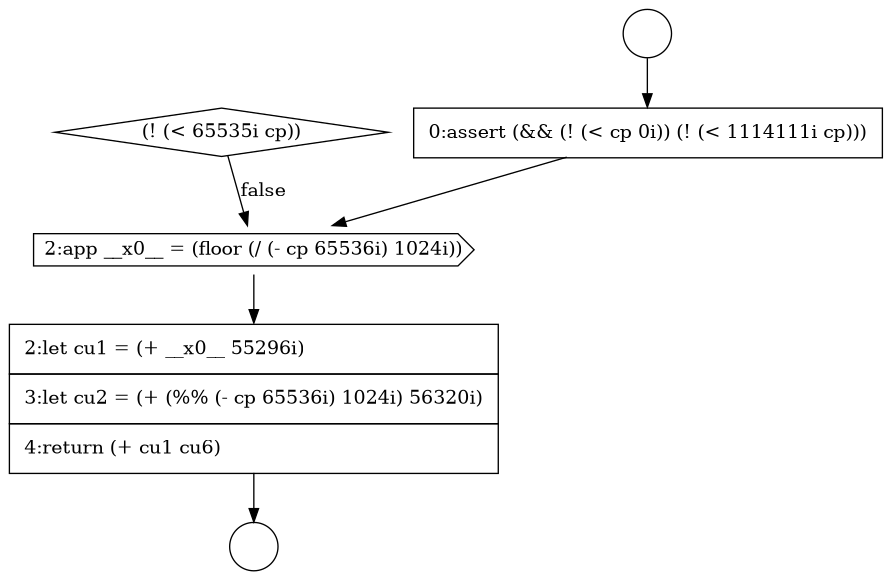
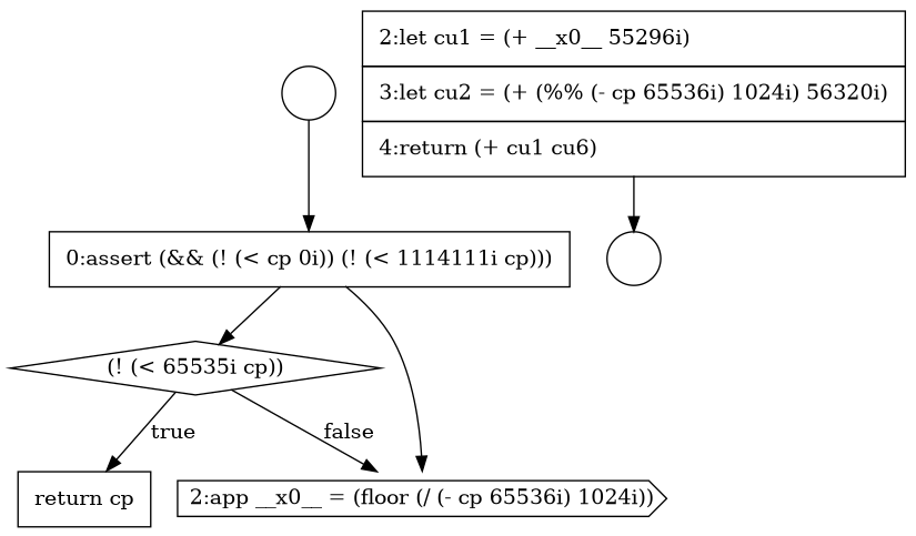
  digraph {
    node [color=black fillcolor=white shape=none style=filled]
    edge [color=black]
    n1 [label=<<font color="black">     <table border="0" cellborder="1" cellspacing="0" cellpadding="10">       <tr><td align="left">0:assert (&amp;&amp; (! (&lt; cp 0i)) (! (&lt; 1114111i cp)))</td></tr>     </table>   </font>> margin=0]
    n2 [label=<<font color="black">(! (&lt; 65535i cp))</font>> shape=diamond]
    n3 [label=<<font color="black">2:app __x0__ = (floor (/ (- cp 65536i) 1024i))</font>> shape=cds]
+   n4 [label=<<font color="black">     <table border="0" cellborder="1" cellspacing="0" cellpadding="10">       <tr><td align="left">return cp</td></tr>     </table>   </font>> margin=0]
    n5 [label=" " shape=circle]
    n6 [label=<<font color="black">     <table border="0" cellborder="1" cellspacing="0" cellpadding="10">       <tr><td align="left">2:let cu1 = (+ __x0__ 55296i)</td></tr>       <tr><td align="left">3:let cu2 = (+ (%% (- cp 65536i) 1024i) 56320i)</td></tr>       <tr><td align="left">4:return (+ cu1 cu6)</td></tr>     </table>   </font>> margin=0]
    n7 [label=" " shape=circle]
+   n1 -> n2
    n1 -> n3
    n2 -> n3 [label=<<font color="black">false</font>>]
-   n3 -> n6
+   n2 -> n4 [label=<<font color="black">true</font>>]
    n5 -> n1
    n6 -> n7
  }
